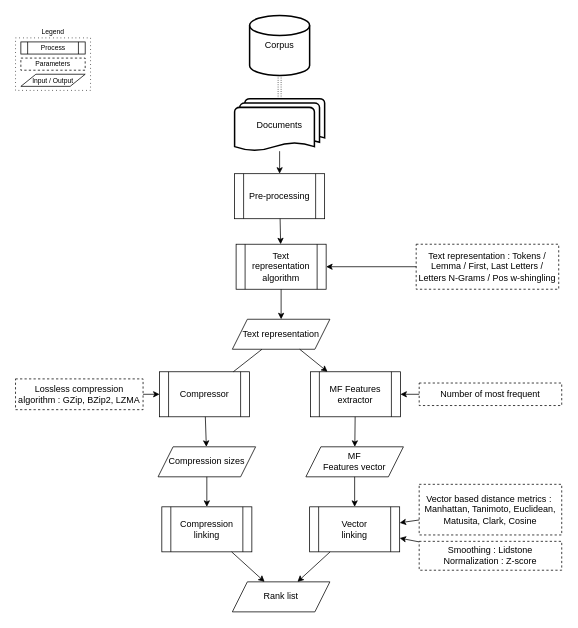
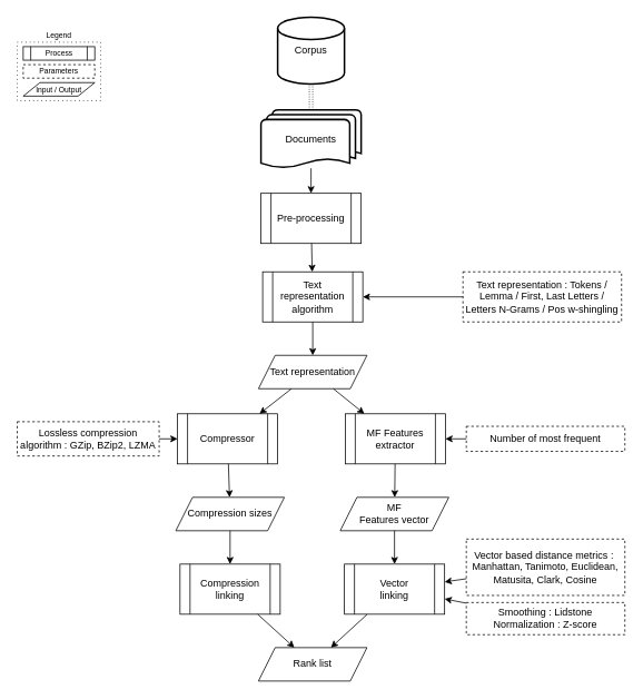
  <mxCell id="0" />
  <mxCell id="1" parent="0" />
  <mxCell id="2" value="Documents" style="strokeWidth=2;html=1;shape=mxgraph.flowchart.multi-document;whiteSpace=wrap;" parent="1" vertex="1"><mxGeometry x="312" y="131" width="120" height="70" as="geometry" /></mxCell>
  <mxCell id="3" value="Corpus" style="strokeWidth=2;html=1;shape=mxgraph.flowchart.database;whiteSpace=wrap;" parent="1" vertex="1"><mxGeometry x="332" y="20" width="80" height="80" as="geometry" /></mxCell>
  <mxCell id="4" value="&lt;span&gt;Rank list&lt;/span&gt;" style="shape=parallelogram;perimeter=parallelogramPerimeter;whiteSpace=wrap;html=1;fixedSize=1;" parent="1" vertex="1"><mxGeometry x="309" y="775" width="130" height="40" as="geometry" /></mxCell>
  <mxCell id="5" value="MF&lt;br&gt;Features vector" style="shape=parallelogram;perimeter=parallelogramPerimeter;whiteSpace=wrap;html=1;fixedSize=1;" parent="1" vertex="1"><mxGeometry x="407" y="595" width="130" height="40" as="geometry" /></mxCell>
  <mxCell id="6" value="Vector&lt;br&gt;linking" style="shape=process;whiteSpace=wrap;html=1;backgroundOutline=1;" parent="1" vertex="1"><mxGeometry x="412" y="675" width="120" height="60" as="geometry" /></mxCell>
  <mxCell id="7" value="" style="endArrow=classic;startArrow=classic;html=1;dashed=1;dashPattern=1 2;shape=link;" parent="1" source="3" target="2" edge="1"><mxGeometry x="50" y="50" width="50" height="50" as="geometry"><mxPoint x="30" y="230" as="sourcePoint" /><mxPoint x="80" y="180" as="targetPoint" /></mxGeometry></mxCell>
  <mxCell id="8" value="" style="endArrow=classic;html=1;" parent="1" source="5" target="6" edge="1"><mxGeometry x="48" y="295" width="50" height="50" as="geometry"><mxPoint x="138" y="755" as="sourcePoint" /><mxPoint x="188" y="705" as="targetPoint" /></mxGeometry></mxCell>
  <mxCell id="9" value="" style="endArrow=classic;html=1;" parent="1" source="6" target="4" edge="1"><mxGeometry x="48" y="295" width="50" height="50" as="geometry"><mxPoint x="178" y="845" as="sourcePoint" /><mxPoint x="228" y="795" as="targetPoint" /></mxGeometry></mxCell>
  <mxCell id="10" value="Compression linking" style="shape=process;whiteSpace=wrap;html=1;backgroundOutline=1;" parent="1" vertex="1"><mxGeometry x="215" y="675" width="120" height="60" as="geometry" /></mxCell>
  <mxCell id="11" value="" style="endArrow=classic;html=1;" parent="1" source="10" target="4" edge="1"><mxGeometry x="48" y="295" width="50" height="50" as="geometry"><mxPoint x="178" y="855" as="sourcePoint" /><mxPoint x="228" y="805" as="targetPoint" /></mxGeometry></mxCell>
  <mxCell id="12" value="Vector based distance metrics :&amp;nbsp;&lt;br&gt;Manhattan, Tanimoto, Euclidean, Matusita, Clark, Cosine" style="text;html=1;fillColor=none;align=center;verticalAlign=middle;whiteSpace=wrap;rounded=0;dashed=1;strokeColor=#000000;" parent="1" vertex="1"><mxGeometry x="558" y="645" width="190" height="67.5" as="geometry" /></mxCell>
  <mxCell id="13" value="" style="endArrow=classic;html=1;" parent="1" source="12" target="6" edge="1"><mxGeometry x="48" y="295" width="50" height="50" as="geometry"><mxPoint x="578" y="734" as="sourcePoint" /><mxPoint x="558" y="755" as="targetPoint" /></mxGeometry></mxCell>
  <mxCell id="14" value="Compression sizes" style="shape=parallelogram;perimeter=parallelogramPerimeter;whiteSpace=wrap;html=1;fixedSize=1;" parent="1" vertex="1"><mxGeometry x="210" y="595" width="130" height="40" as="geometry" /></mxCell>
  <mxCell id="15" value="Compressor" style="shape=process;whiteSpace=wrap;html=1;backgroundOutline=1;" parent="1" vertex="1"><mxGeometry x="212" y="495" width="120" height="60" as="geometry" /></mxCell>
  <mxCell id="16" value="Lossless compression algorithm : GZip, BZip2, LZMA" style="text;html=1;fillColor=none;align=center;verticalAlign=middle;whiteSpace=wrap;rounded=0;dashed=1;strokeColor=#000000;" parent="1" vertex="1"><mxGeometry x="20" y="504.5" width="170" height="41" as="geometry" /></mxCell>
  <mxCell id="17" value="" style="endArrow=classic;html=1;" parent="1" source="14" target="10" edge="1"><mxGeometry x="48" y="295" width="50" height="50" as="geometry"><mxPoint x="68" y="695" as="sourcePoint" /><mxPoint x="118" y="645" as="targetPoint" /></mxGeometry></mxCell>
  <mxCell id="18" value="" style="endArrow=classic;html=1;" parent="1" source="15" target="14" edge="1"><mxGeometry x="48" y="295" width="50" height="50" as="geometry"><mxPoint x="88" y="675" as="sourcePoint" /><mxPoint x="138" y="625" as="targetPoint" /></mxGeometry></mxCell>
  <mxCell id="19" value="" style="endArrow=classic;html=1;" parent="1" source="16" target="15" edge="1"><mxGeometry x="48" y="295" width="50" height="50" as="geometry"><mxPoint x="109" y="645" as="sourcePoint" /><mxPoint x="159" y="595" as="targetPoint" /></mxGeometry></mxCell>
  <mxCell id="20" value="MF Features&lt;br&gt;extractor" style="shape=process;whiteSpace=wrap;html=1;backgroundOutline=1;" parent="1" vertex="1"><mxGeometry x="413" y="495" width="120" height="60" as="geometry" /></mxCell>
  <mxCell id="21" value="Text representation : Tokens / Lemma / First, Last Letters / Letters N-Grams / Pos w-shingling" style="text;html=1;fillColor=none;align=center;verticalAlign=middle;whiteSpace=wrap;rounded=0;dashed=1;strokeColor=#000000;" parent="1" vertex="1"><mxGeometry x="554" y="325" width="190" height="60" as="geometry" /></mxCell>
  <mxCell id="22" value="" style="endArrow=classic;html=1;" parent="1" source="21" target="27" edge="1"><mxGeometry x="48" y="295" width="50" height="50" as="geometry"><mxPoint x="489" y="535" as="sourcePoint" /><mxPoint x="539" y="485" as="targetPoint" /></mxGeometry></mxCell>
  <mxCell id="23" value="" style="endArrow=classic;html=1;" parent="1" source="20" target="5" edge="1"><mxGeometry x="48" y="295" width="50" height="50" as="geometry"><mxPoint x="348" y="665" as="sourcePoint" /><mxPoint x="398" y="615" as="targetPoint" /></mxGeometry></mxCell>
  <mxCell id="24" value="Smoothing : Lidstone&lt;br&gt;Normalization : Z-score" style="text;html=1;fillColor=none;align=center;verticalAlign=middle;whiteSpace=wrap;rounded=0;dashed=1;strokeColor=#000000;" parent="1" vertex="1"><mxGeometry x="558" y="721" width="190" height="38.5" as="geometry" /></mxCell>
  <mxCell id="25" value="" style="endArrow=classic;html=1;" parent="1" source="24" target="6" edge="1"><mxGeometry x="48" y="295" width="50" height="50" as="geometry"><mxPoint x="478" y="845" as="sourcePoint" /><mxPoint x="528" y="795" as="targetPoint" /></mxGeometry></mxCell>
  <mxCell id="26" value="Text representation" style="shape=parallelogram;perimeter=parallelogramPerimeter;whiteSpace=wrap;html=1;fixedSize=1;" parent="1" vertex="1"><mxGeometry x="309" y="425" width="130" height="40" as="geometry" /></mxCell>
  <mxCell id="27" value="Text representation&lt;br&gt;algorithm" style="shape=process;whiteSpace=wrap;html=1;backgroundOutline=1;" parent="1" vertex="1"><mxGeometry x="314" y="325" width="120" height="60" as="geometry" /></mxCell>
  <mxCell id="28" value="Number of most frequent" style="text;html=1;fillColor=none;align=center;verticalAlign=middle;whiteSpace=wrap;rounded=0;dashed=1;strokeColor=#000000;" parent="1" vertex="1"><mxGeometry x="558" y="510" width="190" height="30" as="geometry" /></mxCell>
  <mxCell id="29" value="" style="endArrow=classic;html=1;" parent="1" source="28" target="20" edge="1"><mxGeometry x="58" y="305" width="50" height="50" as="geometry"><mxPoint x="568" y="702.528" as="sourcePoint" /><mxPoint x="542" y="706.298" as="targetPoint" /></mxGeometry></mxCell>
- <mxCell id="30" value="" style="endArrow=none;html=1;strokeColor=#000000;fontSize=12;" parent="1" source="26" target="15" edge="1"><mxGeometry width="50" height="50" relative="1" as="geometry"><mxPoint x="179" y="465" as="sourcePoint" /><mxPoint x="229" y="415" as="targetPoint" /></mxGeometry></mxCell>
+ <mxCell id="30" value="" style="endArrow=classic;html=1;strokeColor=#000000;fontSize=12;" parent="1" source="26" target="15" edge="1"><mxGeometry width="50" height="50" relative="1" as="geometry"><mxPoint x="179" y="465" as="sourcePoint" /><mxPoint x="229" y="415" as="targetPoint" /></mxGeometry></mxCell>
  <mxCell id="31" value="" style="endArrow=classic;html=1;strokeColor=#000000;fontSize=12;" parent="1" source="26" target="20" edge="1"><mxGeometry width="50" height="50" relative="1" as="geometry"><mxPoint x="469" y="505" as="sourcePoint" /><mxPoint x="519" y="455" as="targetPoint" /></mxGeometry></mxCell>
  <mxCell id="32" value="" style="endArrow=classic;html=1;strokeColor=#000000;fontSize=12;" parent="1" source="27" target="26" edge="1"><mxGeometry width="50" height="50" relative="1" as="geometry"><mxPoint x="179" y="455" as="sourcePoint" /><mxPoint x="229" y="405" as="targetPoint" /></mxGeometry></mxCell>
  <mxCell id="33" value="Pre-processing" style="shape=process;whiteSpace=wrap;html=1;backgroundOutline=1;" parent="1" vertex="1"><mxGeometry x="312" y="231" width="120" height="60" as="geometry" /></mxCell>
  <mxCell id="34" value="" style="endArrow=classic;html=1;" parent="1" source="2" target="33" edge="1"><mxGeometry width="50" height="50" relative="1" as="geometry"><mxPoint x="160" y="230" as="sourcePoint" /><mxPoint x="210" y="180" as="targetPoint" /></mxGeometry></mxCell>
  <mxCell id="35" value="" style="endArrow=classic;html=1;" parent="1" source="33" target="27" edge="1"><mxGeometry width="50" height="50" relative="1" as="geometry"><mxPoint x="140" y="390" as="sourcePoint" /><mxPoint x="190" y="340" as="targetPoint" /></mxGeometry></mxCell>
  <mxCell id="36" value="" style="group;fontSize=9;" parent="1" vertex="1" connectable="0"><mxGeometry x="20" y="50" width="100" height="70" as="geometry" /></mxCell>
  <mxCell id="37" value="Legend" style="rounded=0;whiteSpace=wrap;html=1;dashed=1;fontSize=9;align=center;fillColor=none;dashPattern=1 4;verticalAlign=bottom;labelPosition=center;verticalLabelPosition=top;" parent="36" vertex="1"><mxGeometry width="100" height="70" as="geometry" /></mxCell>
  <mxCell id="38" value="Parameters" style="text;html=1;fillColor=none;align=center;verticalAlign=middle;whiteSpace=wrap;rounded=0;dashed=1;strokeColor=#000000;fontSize=9;spacingLeft=0;" parent="36" vertex="1"><mxGeometry x="7.143" y="26.923" width="85.714" height="16.154" as="geometry" /></mxCell>
  <mxCell id="39" value="Process" style="shape=process;whiteSpace=wrap;html=1;backgroundOutline=1;fontSize=9;" parent="36" vertex="1"><mxGeometry x="7.143" y="5.385" width="85.714" height="16.154" as="geometry" /></mxCell>
  <mxCell id="40" value="&lt;span style=&quot;font-size: 9px;&quot;&gt;Input / Output&lt;/span&gt;" style="shape=parallelogram;perimeter=parallelogramPerimeter;whiteSpace=wrap;html=1;fixedSize=1;fontSize=9;" parent="36" vertex="1"><mxGeometry x="7.143" y="48.462" width="85.714" height="16.154" as="geometry" /></mxCell>
